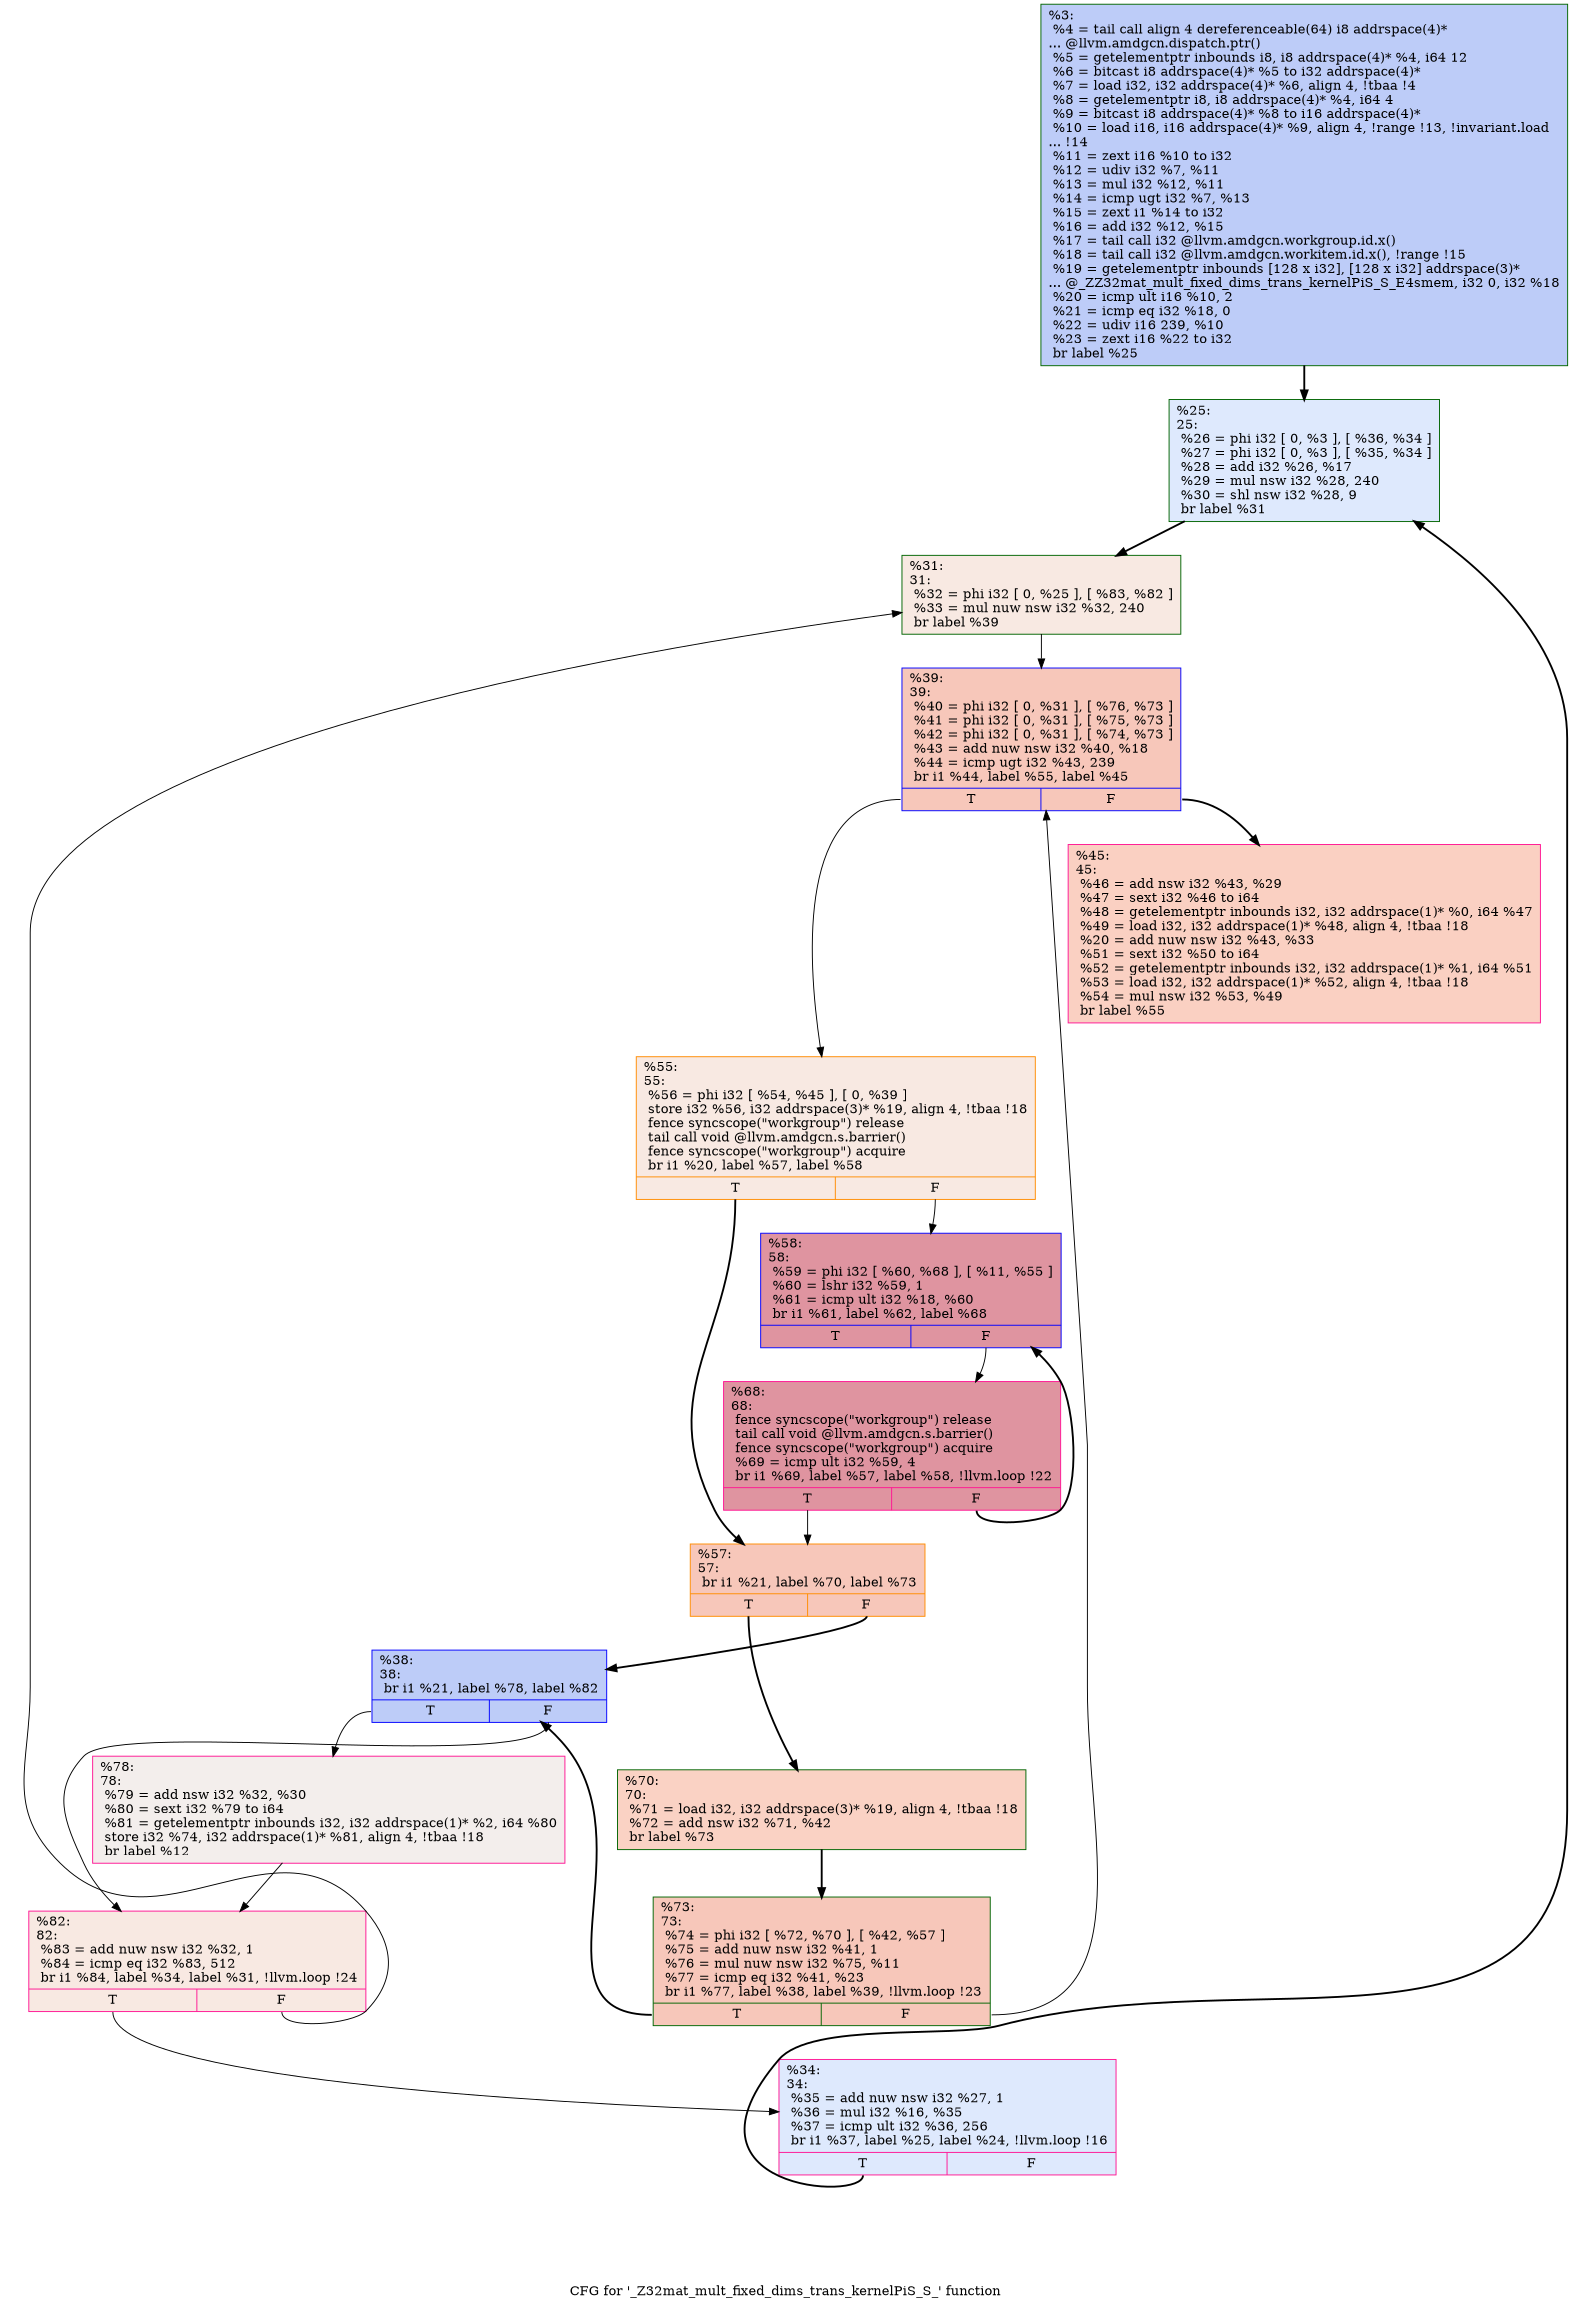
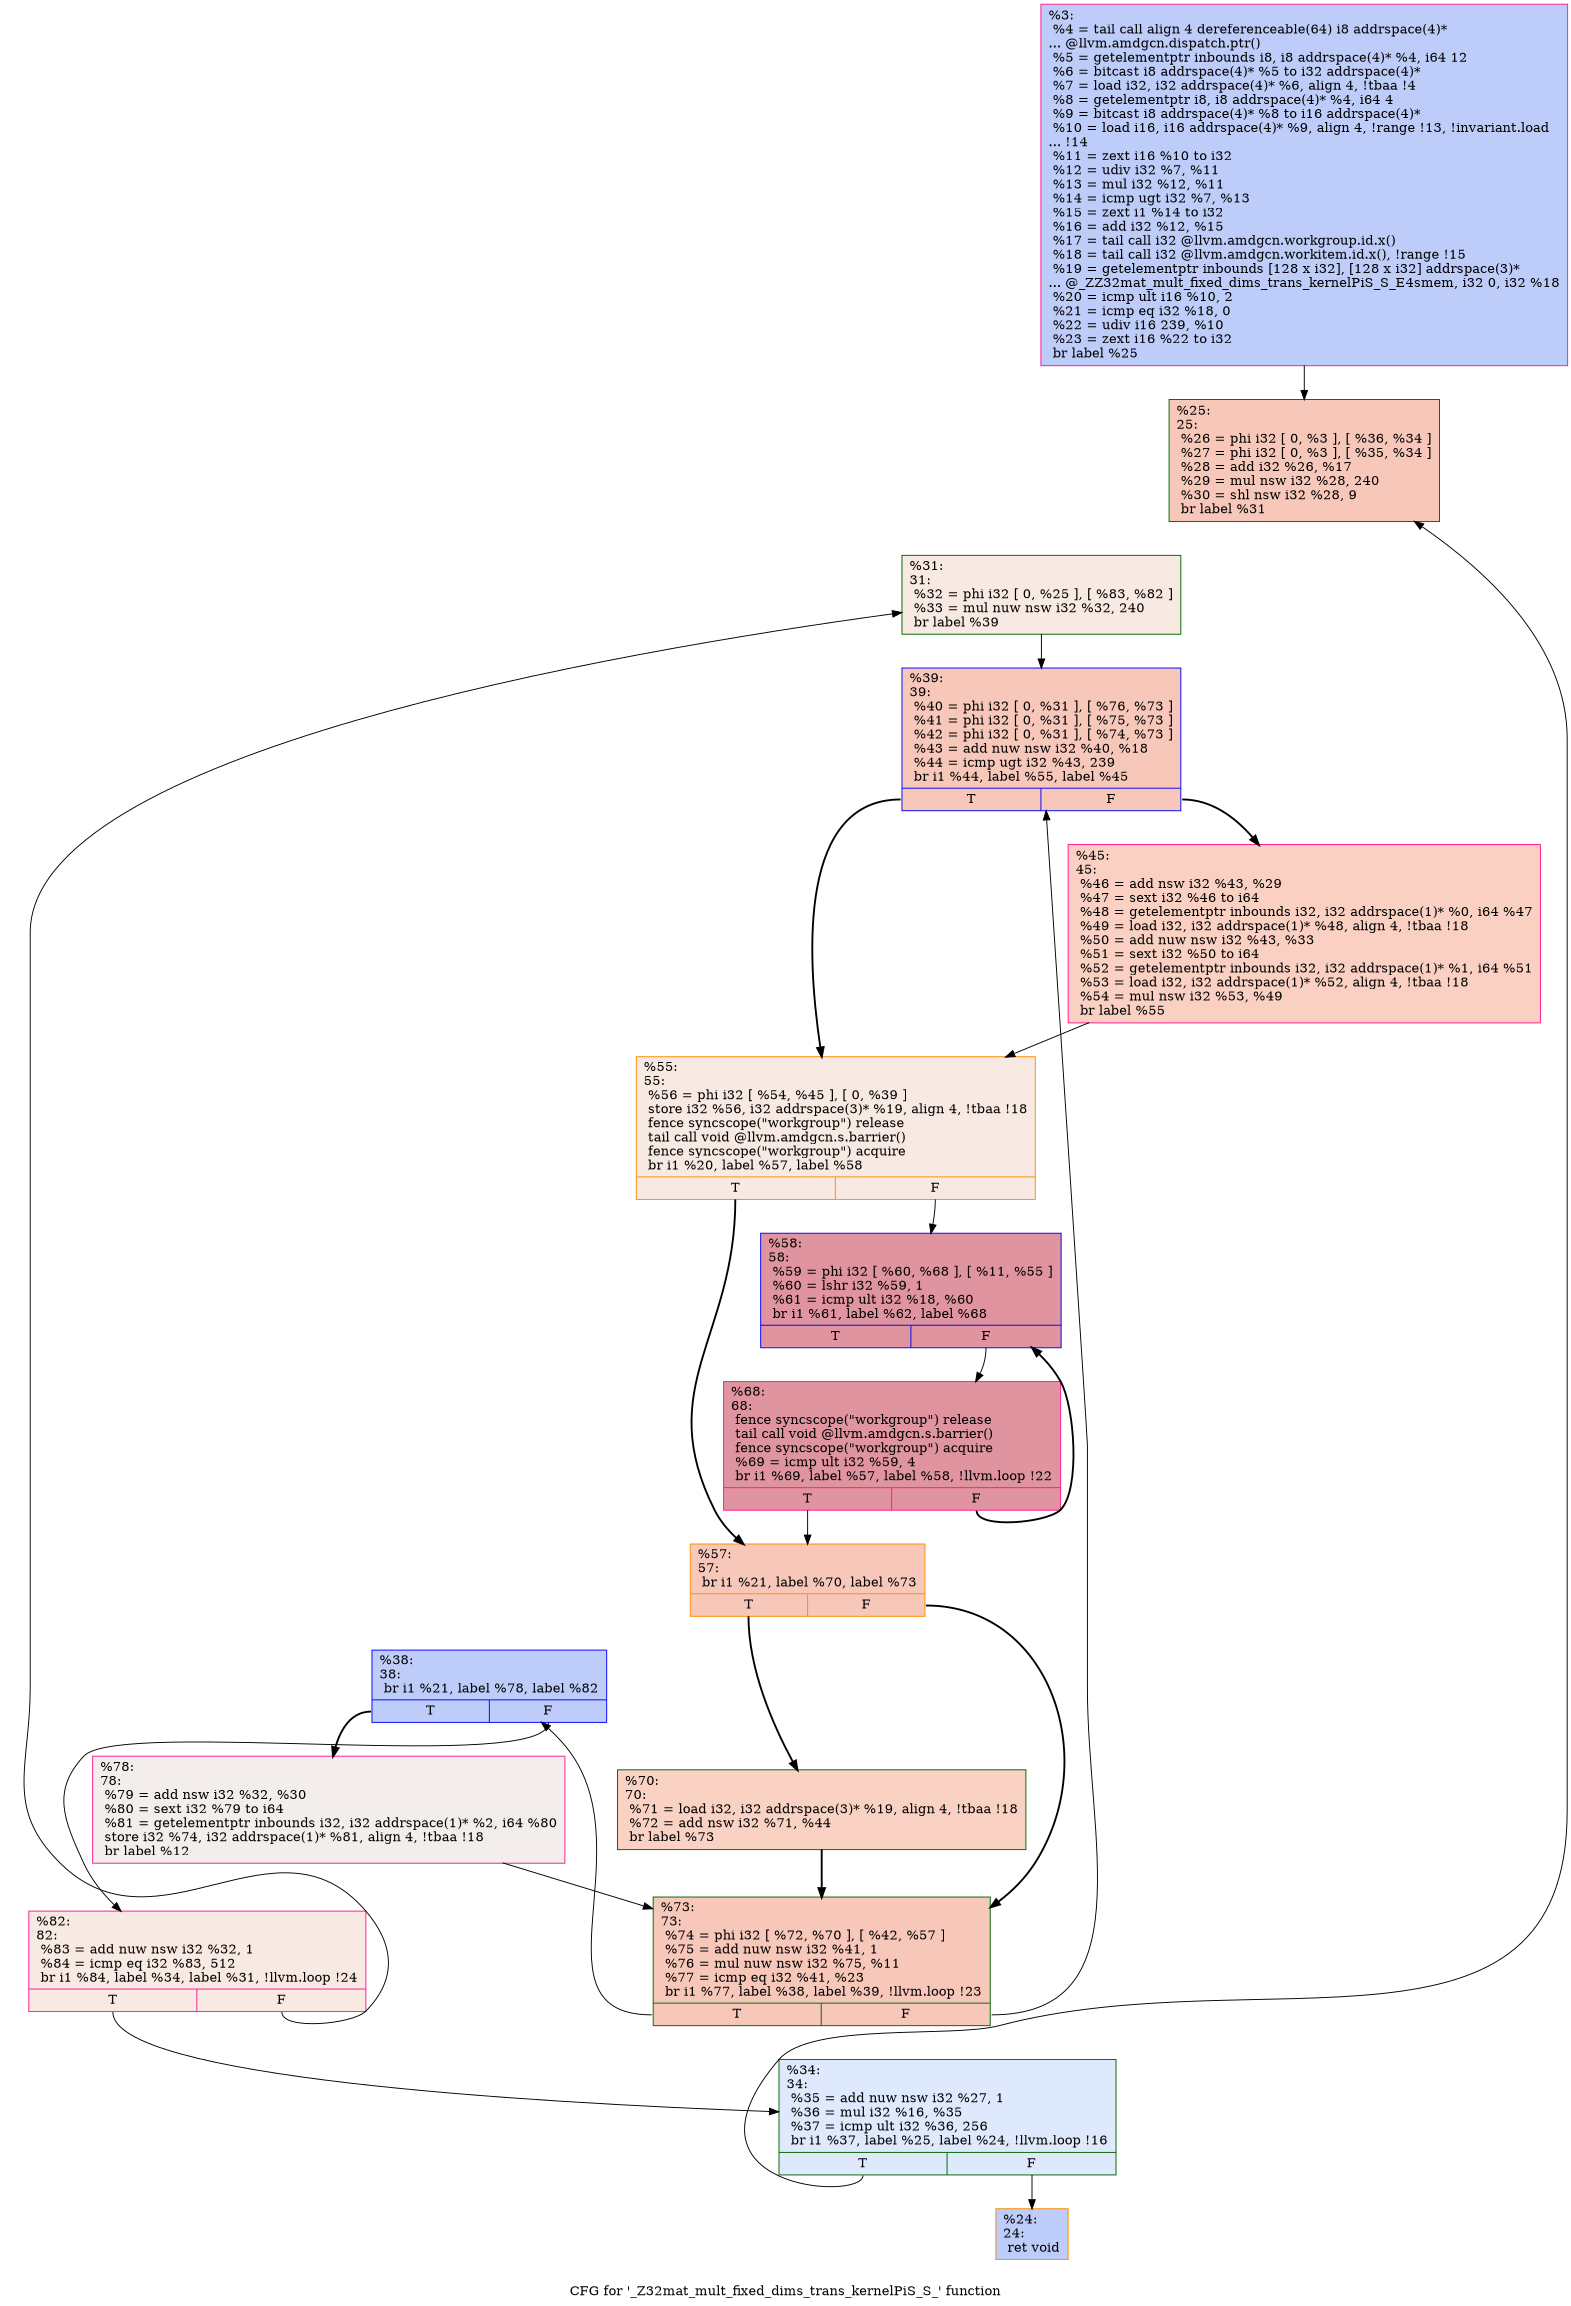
  digraph {
    label="CFG for '_Z32mat_mult_fixed_dims_trans_kernelPiS_S_' function"
    node [color=deeppink fillcolor="#6a8bef70" shape=record style=filled]
    edge [style=solid tailport=s0]
-   n1 [color=darkgreen label="{%3:\l  %4 = tail call align 4 dereferenceable(64) i8 addrspace(4)*\l... @llvm.amdgcn.dispatch.ptr()\l  %5 = getelementptr inbounds i8, i8 addrspace(4)* %4, i64 12\l  %6 = bitcast i8 addrspace(4)* %5 to i32 addrspace(4)*\l  %7 = load i32, i32 addrspace(4)* %6, align 4, !tbaa !4\l  %8 = getelementptr i8, i8 addrspace(4)* %4, i64 4\l  %9 = bitcast i8 addrspace(4)* %8 to i16 addrspace(4)*\l  %10 = load i16, i16 addrspace(4)* %9, align 4, !range !13, !invariant.load\l... !14\l  %11 = zext i16 %10 to i32\l  %12 = udiv i32 %7, %11\l  %13 = mul i32 %12, %11\l  %14 = icmp ugt i32 %7, %13\l  %15 = zext i1 %14 to i32\l  %16 = add i32 %12, %15\l  %17 = tail call i32 @llvm.amdgcn.workgroup.id.x()\l  %18 = tail call i32 @llvm.amdgcn.workitem.id.x(), !range !15\l  %19 = getelementptr inbounds [128 x i32], [128 x i32] addrspace(3)*\l... @_ZZ32mat_mult_fixed_dims_trans_kernelPiS_S_E4smem, i32 0, i32 %18\l  %20 = icmp ult i16 %10, 2\l  %21 = icmp eq i32 %18, 0\l  %22 = udiv i16 239, %10\l  %23 = zext i16 %22 to i32\l  br label %25\l}"]
-   n2 [color=darkgreen fillcolor="#b5cdfa70" label="{%25:\l25:                                               \l  %26 = phi i32 [ 0, %3 ], [ %36, %34 ]\l  %27 = phi i32 [ 0, %3 ], [ %35, %34 ]\l  %28 = add i32 %26, %17\l  %29 = mul nsw i32 %28, 240\l  %30 = shl nsw i32 %28, 9\l  br label %31\l}"]
+   n1 [label="{%3:\l  %4 = tail call align 4 dereferenceable(64) i8 addrspace(4)*\l... @llvm.amdgcn.dispatch.ptr()\l  %5 = getelementptr inbounds i8, i8 addrspace(4)* %4, i64 12\l  %6 = bitcast i8 addrspace(4)* %5 to i32 addrspace(4)*\l  %7 = load i32, i32 addrspace(4)* %6, align 4, !tbaa !4\l  %8 = getelementptr i8, i8 addrspace(4)* %4, i64 4\l  %9 = bitcast i8 addrspace(4)* %8 to i16 addrspace(4)*\l  %10 = load i16, i16 addrspace(4)* %9, align 4, !range !13, !invariant.load\l... !14\l  %11 = zext i16 %10 to i32\l  %12 = udiv i32 %7, %11\l  %13 = mul i32 %12, %11\l  %14 = icmp ugt i32 %7, %13\l  %15 = zext i1 %14 to i32\l  %16 = add i32 %12, %15\l  %17 = tail call i32 @llvm.amdgcn.workgroup.id.x()\l  %18 = tail call i32 @llvm.amdgcn.workitem.id.x(), !range !15\l  %19 = getelementptr inbounds [128 x i32], [128 x i32] addrspace(3)*\l... @_ZZ32mat_mult_fixed_dims_trans_kernelPiS_S_E4smem, i32 0, i32 %18\l  %20 = icmp ult i16 %10, 2\l  %21 = icmp eq i32 %18, 0\l  %22 = udiv i16 239, %10\l  %23 = zext i16 %22 to i32\l  br label %25\l}"]
+   n2 [color=darkgreen fillcolor="#ec7f6370" label="{%25:\l25:                                               \l  %26 = phi i32 [ 0, %3 ], [ %36, %34 ]\l  %27 = phi i32 [ 0, %3 ], [ %35, %34 ]\l  %28 = add i32 %26, %17\l  %29 = mul nsw i32 %28, 240\l  %30 = shl nsw i32 %28, 9\l  br label %31\l}"]
    n3 [color=darkgreen fillcolor="#efcebd70" label="{%31:\l31:                                               \l  %32 = phi i32 [ 0, %25 ], [ %83, %82 ]\l  %33 = mul nuw nsw i32 %32, 240\l  br label %39\l}"]
    n4 [color=blue fillcolor="#ec7f6370" label="{%39:\l39:                                               \l  %40 = phi i32 [ 0, %31 ], [ %76, %73 ]\l  %41 = phi i32 [ 0, %31 ], [ %75, %73 ]\l  %42 = phi i32 [ 0, %31 ], [ %74, %73 ]\l  %43 = add nuw nsw i32 %40, %18\l  %44 = icmp ugt i32 %43, 239\l  br i1 %44, label %55, label %45\l|{<s0>T|<s1>F}}"]
+   n5 [color=darkorange label="{%24:\l24:                                               \l  ret void\l}"]
    n6 [color=darkorange fillcolor="#efcebd70" label="{%55:\l55:                                               \l  %56 = phi i32 [ %54, %45 ], [ 0, %39 ]\l  store i32 %56, i32 addrspace(3)* %19, align 4, !tbaa !18\l  fence syncscope(\"workgroup\") release\l  tail call void @llvm.amdgcn.s.barrier()\l  fence syncscope(\"workgroup\") acquire\l  br i1 %20, label %57, label %58\l|{<s0>T|<s1>F}}"]
-   n7 [fillcolor="#f3947570" label="{%45:\l45:                                               \l  %46 = add nsw i32 %43, %29\l  %47 = sext i32 %46 to i64\l  %48 = getelementptr inbounds i32, i32 addrspace(1)* %0, i64 %47\l  %49 = load i32, i32 addrspace(1)* %48, align 4, !tbaa !18\l  %20 = add nuw nsw i32 %43, %33\l  %51 = sext i32 %50 to i64\l  %52 = getelementptr inbounds i32, i32 addrspace(1)* %1, i64 %51\l  %53 = load i32, i32 addrspace(1)* %52, align 4, !tbaa !18\l  %54 = mul nsw i32 %53, %49\l  br label %55\l}"]
+   n7 [fillcolor="#f3947570" label="{%45:\l45:                                               \l  %46 = add nsw i32 %43, %29\l  %47 = sext i32 %46 to i64\l  %48 = getelementptr inbounds i32, i32 addrspace(1)* %0, i64 %47\l  %49 = load i32, i32 addrspace(1)* %48, align 4, !tbaa !18\l  %50 = add nuw nsw i32 %43, %33\l  %51 = sext i32 %50 to i64\l  %52 = getelementptr inbounds i32, i32 addrspace(1)* %1, i64 %51\l  %53 = load i32, i32 addrspace(1)* %52, align 4, !tbaa !18\l  %54 = mul nsw i32 %53, %49\l  br label %55\l}"]
    n8 [color=darkorange fillcolor="#ec7f6370" label="{%57:\l57:                                               \l  br i1 %21, label %70, label %73\l|{<s0>T|<s1>F}}"]
    n9 [color=blue fillcolor="#b70d2870" label="{%58:\l58:                                               \l  %59 = phi i32 [ %60, %68 ], [ %11, %55 ]\l  %60 = lshr i32 %59, 1\l  %61 = icmp ult i32 %18, %60\l  br i1 %61, label %62, label %68\l|{<s0>T|<s1>F}}"]
-   n10 [fillcolor="#b5cdfa70" label="{%34:\l34:                                               \l  %35 = add nuw nsw i32 %27, 1\l  %36 = mul i32 %16, %35\l  %37 = icmp ult i32 %36, 256\l  br i1 %37, label %25, label %24, !llvm.loop !16\l|{<s0>T|<s1>F}}"]
+   n10 [color=darkgreen fillcolor="#b5cdfa70" label="{%34:\l34:                                               \l  %35 = add nuw nsw i32 %27, 1\l  %36 = mul i32 %16, %35\l  %37 = icmp ult i32 %36, 256\l  br i1 %37, label %25, label %24, !llvm.loop !16\l|{<s0>T|<s1>F}}"]
    n11 [color=blue label="{%38:\l38:                                               \l  br i1 %21, label %78, label %82\l|{<s0>T|<s1>F}}"]
    n12 [fillcolor="#e3d9d370" label="{%78:\l78:                                               \l  %79 = add nsw i32 %32, %30\l  %80 = sext i32 %79 to i64\l  %81 = getelementptr inbounds i32, i32 addrspace(1)* %2, i64 %80\l  store i32 %74, i32 addrspace(1)* %81, align 4, !tbaa !18\l  br label %12\l}"]
    n13 [fillcolor="#efcebd70" label="{%82:\l82:                                               \l  %83 = add nuw nsw i32 %32, 1\l  %84 = icmp eq i32 %83, 512\l  br i1 %84, label %34, label %31, !llvm.loop !24\l|{<s0>T|<s1>F}}"]
-   n14 [color=darkgreen fillcolor="#f4987a70" label="{%70:\l70:                                               \l  %71 = load i32, i32 addrspace(3)* %19, align 4, !tbaa !18\l  %72 = add nsw i32 %71, %42\l  br label %73\l}"]
+   n14 [color=darkgreen fillcolor="#f4987a70" label="{%70:\l70:                                               \l  %71 = load i32, i32 addrspace(3)* %19, align 4, !tbaa !18\l  %72 = add nsw i32 %71, %44\l  br label %73\l}"]
    n15 [color=darkgreen fillcolor="#ec7f6370" label="{%73:\l73:                                               \l  %74 = phi i32 [ %72, %70 ], [ %42, %57 ]\l  %75 = add nuw nsw i32 %41, 1\l  %76 = mul nuw nsw i32 %75, %11\l  %77 = icmp eq i32 %41, %23\l  br i1 %77, label %38, label %39, !llvm.loop !23\l|{<s0>T|<s1>F}}"]
    n16 [fillcolor="#b70d2870" label="{%68:\l68:                                               \l  fence syncscope(\"workgroup\") release\l  tail call void @llvm.amdgcn.s.barrier()\l  fence syncscope(\"workgroup\") acquire\l  %69 = icmp ult i32 %59, 4\l  br i1 %69, label %57, label %58, !llvm.loop !22\l|{<s0>T|<s1>F}}"]
-   n1 -> n2 [style=bold]
-   n2 -> n3 [style=bold]
+   n1 -> n2
    n3 -> n4
-   n4 -> n6
+   n4 -> n6 [style=bold]
    n4 -> n7 [style=bold tailport=s1]
    n6 -> n8 [style=bold]
    n6 -> n9 [tailport=s1]
+   n7 -> n6
    n8 -> n14 [style=bold]
-   n8 -> n11 [style=bold tailport=s1]
+   n8 -> n15 [style=bold tailport=s1]
    n9 -> n16 [tailport=s1]
-   n10 -> n2 [style=bold]
-   n11 -> n12
+   n10 -> n2
+   n10 -> n5 [tailport=s1]
+   n11 -> n12 [style=bold]
    n11 -> n13 [tailport=s1]
-   n12 -> n13
+   n12 -> n15
    n13 -> n3 [tailport=s1]
    n13 -> n10
    n14 -> n15 [style=bold]
    n15 -> n4 [tailport=s1]
-   n15 -> n11 [style=bold]
+   n15 -> n11
    n16 -> n8
    n16 -> n9 [style=bold tailport=s1]
  }
